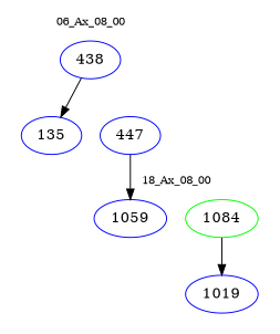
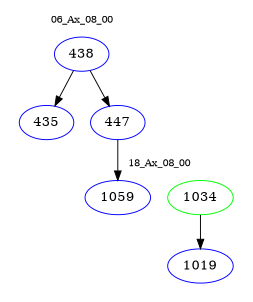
  digraph {
    node [color=blue]
    edge [color=black]
    n1 [label=438]
-   n2 [label=135]
+   n2 [label=435]
    n3 [label=447]
-   n4 [color=green label=1084]
+   n4 [color=green label=1034]
    n5 [label=1019]
    n6 [label=1059]
    subgraph cluster_1 {
      color=white
      fontsize=10
      label="06_Ax_08_00"
      n1
      n2
      n3
    }
    subgraph cluster_2 {
      color=white
      fontsize=10
      label="18_Ax_08_00"
      n4
      n5
      n6
    }
    n1 -> n2
+   n1 -> n3
    n3 -> n6
    n4 -> n5
  }
